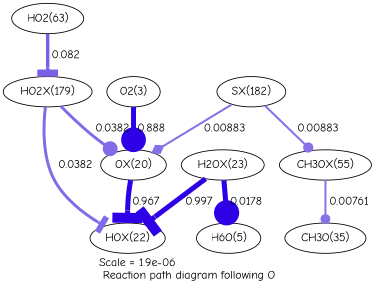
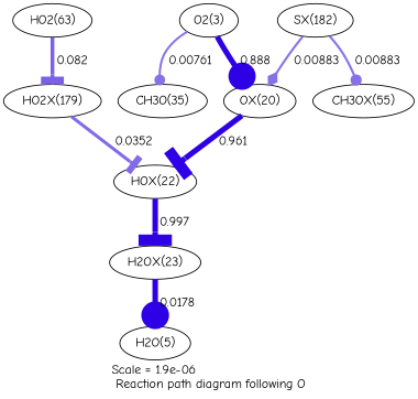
  digraph {
    fontname="Comic Neue"
    label="Scale = 1.9e-06\l Reaction path diagram following O"
    node [fontname="Comic Neue"]
    edge [arrowhead=dot arrowsize=3 color="0.7, 1.5, 0.9" fontname="Comic Neue" penwidth=6]
    n1 [label="O2(3)"]
    n2 [label="OX(20)"]
    n3 [label="HOX(22)"]
    n4 [label="H2OX(23)"]
-   n5 [label="H6O(5)"]
+   n5 [label="H2O(5)"]
    n6 [label="SX(182)"]
    n7 [label="CH3OX(55)"]
    n8 [label="CH3O(35)"]
    n9 [label="HO2X(179)"]
    n10 [label="HO2(63)"]
    n1 -> n2 [arrowsize=2.95 color="0.7, 1.39, 0.9" label=" 0.888" penwidth=5.91]
-   n2 -> n3 [arrowhead=tee arrowsize=2.99 color="0.7, 1.46, 0.9" label=" 0.967" penwidth=5.97]
-   n4 -> n3 [arrowhead=tee label=" 0.997"]
+   n2 -> n3 [arrowhead=tee arrowsize=2.99 color="0.7, 1.46, 0.9" label=" 0.961" penwidth=5.97]
+   n3 -> n4 [arrowhead=tee label=" 0.997"]
    n4 -> n5 [label=" 0.0178"]
    n6 -> n2 [arrowhead=diamond arrowsize=1.21 color="0.7, 0.509, 0.9" label=" 0.00883" penwidth=2.43]
    n6 -> n7 [arrowsize=1.21 color="0.7, 0.509, 0.9" label=" 0.00883" penwidth=2.43]
-   n7 -> n8 [arrowsize=1.16 color="0.7, 0.508, 0.9" label=" 0.00761" penwidth=2.32]
-   n9 -> n2 [arrowsize=1.77 color="0.7, 0.538, 0.9" label=" 0.0382" penwidth=3.53]
-   n9 -> n3 [arrowhead=tee arrowsize=1.77 color="0.7, 0.538, 0.9" label=" 0.0382" penwidth=3.53]
+   n1 -> n8 [arrowsize=1.16 color="0.7, 0.508, 0.9" label=" 0.00761" penwidth=2.32]
+   n9 -> n3 [arrowhead=tee arrowsize=1.77 color="0.7, 0.538, 0.9" label=" 0.0352" penwidth=3.53]
    n10 -> n9 [arrowhead=tee arrowsize=2.06 color="0.7, 0.582, 0.9" label=" 0.082" penwidth=4.11]
  }
